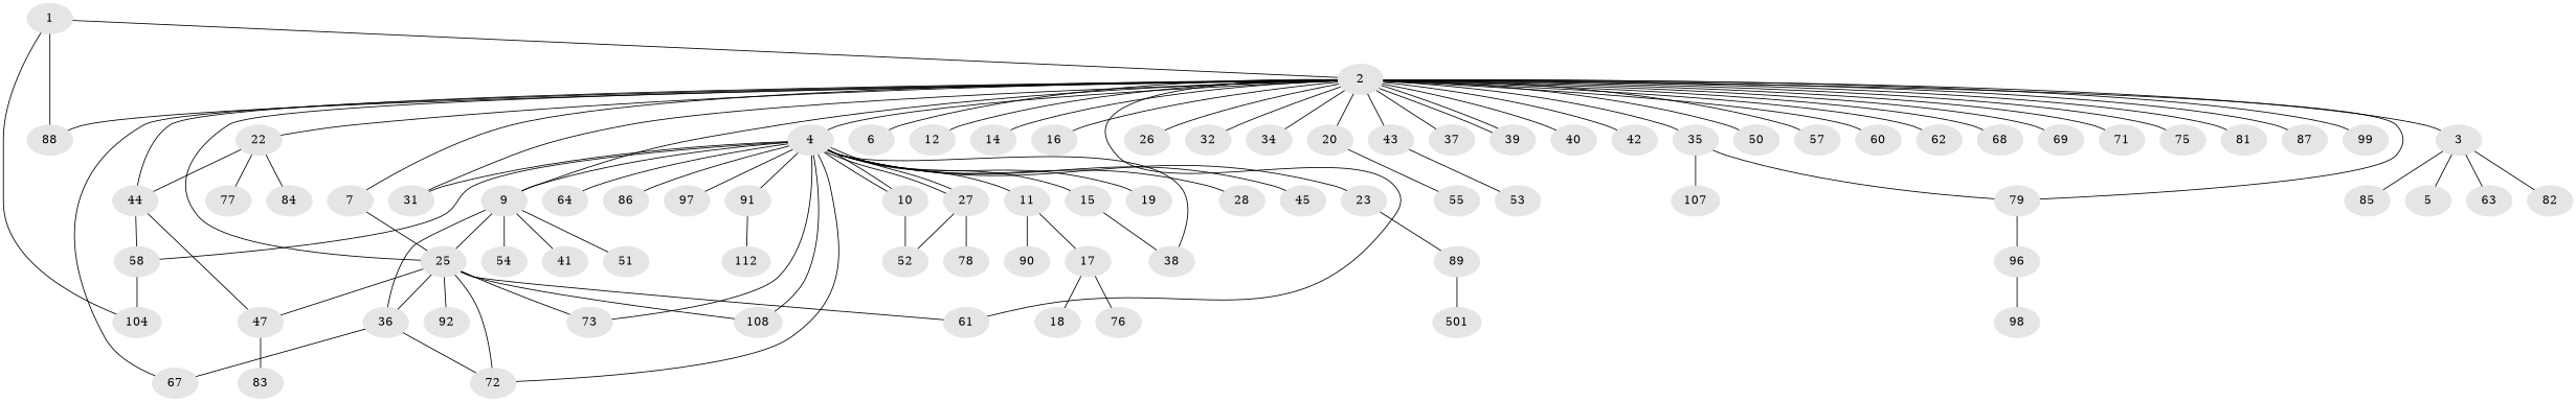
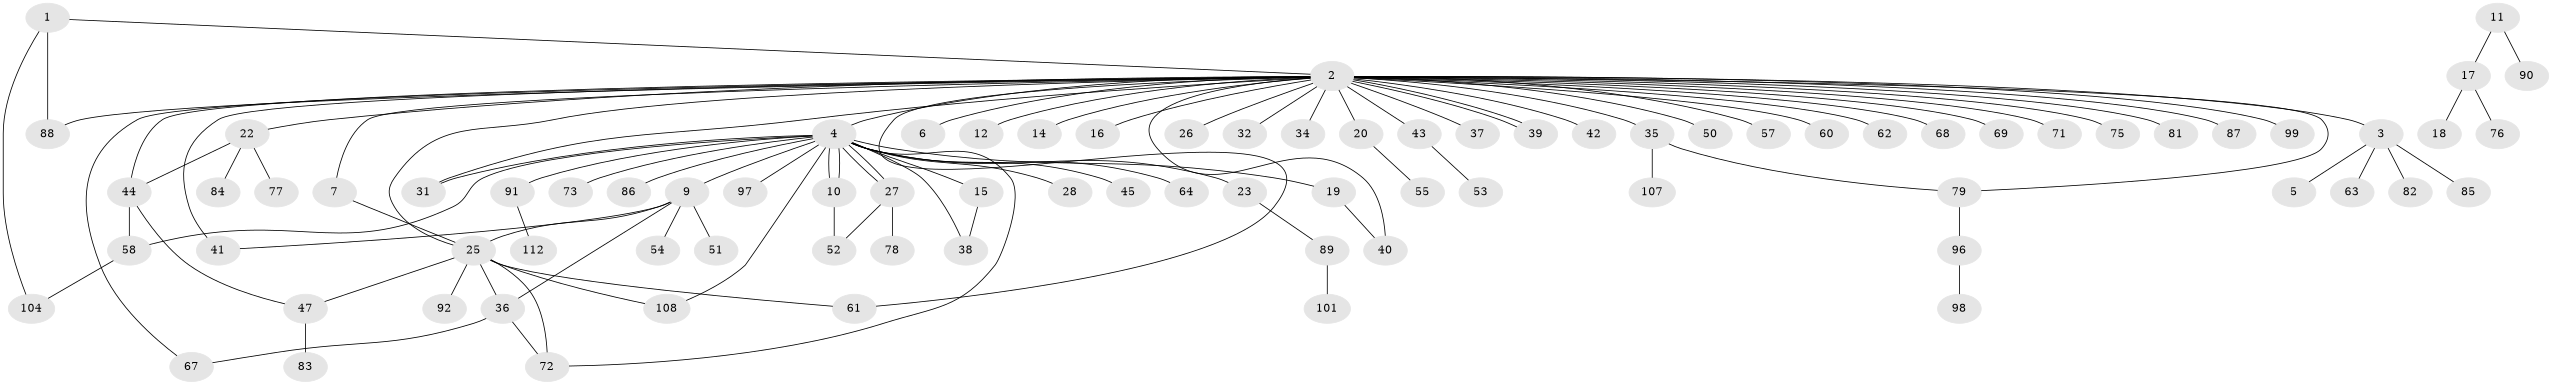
  graph {
    node [color=gray90 style=filled]
    1 [super="+65"]
    2 [super="+33"]
    88 [super="+93"]
    104
    3 [super="+29"]
    4 [super="+111"]
    6
    7 [super="+8"]
    9 [super="+21"]
    12
    14
    16
    20
    22 [super="+59"]
    25 [super="+66"]
    26
    31 [super="+70"]
    32
    34
    35 [super="+100"]
    37
    39 [super="+74"]
    40
    42
    43
    44 [super="+105"]
    50
    57
    60
    61
    62 [super="+106"]
    67
    68
    69
    71
    75
    79
    81
    87
    99
    5
    63
    82 [super="+95"]
    85
    10 [super="+109"]
    11 [super="+13"]
    15 [super="+90"]
    19 [super="+48"]
    23
    27
    28
    38
    45
    58
    64
    72
    73 [super="+110"]
    86
    91 [super="+102"]
    97
    108
    36 [super="+46"]
    41
    51
    54
    55 [super="+56"]
    77
    84
    47 [super="+49"]
    92
    107
    53
    96 [super="+103"]
    52
    17 [super="+24"]
    n76 [label=90]
    89
    78 [super="+80"]
    112
    18 [super="+94"]
    76
-   101 [label=501]
+   101
    83
    98
    1 -- 2
    1 -- 88
    1 -- 104
    2 -- 88
    2 -- 3
    2 -- 4
    2 -- 6
    2 -- 7
-   2 -- 9 [weight=3]
+   2 -- 41 [weight=3]
    2 -- 12
    2 -- 14
    2 -- 16
    2 -- 20
    2 -- 22
    2 -- 25
    2 -- 26
    2 -- 31
    2 -- 32
    2 -- 34
    2 -- 35 [weight=2]
    2 -- 37
    2 -- 39
    2 -- 39
    2 -- 40
    2 -- 42
    2 -- 43
    2 -- 44
    2 -- 50
    2 -- 57
    2 -- 60
    2 -- 61
    2 -- 62
    2 -- 67
    2 -- 68
    2 -- 69
    2 -- 71
    2 -- 75
    2 -- 79
    2 -- 81
    2 -- 87
    2 -- 99
    3 -- 5
    3 -- 63
    3 -- 82
    3 -- 85
    4 -- 9
    4 -- 31
    4 -- 10
    4 -- 10
-   4 -- 11
    4 -- 15
    4 -- 19
    4 -- 23
    4 -- 27
    4 -- 27
    4 -- 28
    4 -- 38
    4 -- 45
    4 -- 58
    4 -- 64
    4 -- 72
    4 -- 73
    4 -- 86
    4 -- 91
    4 -- 97
    4 -- 108
    7 -- 25
    9 -- 25
    9 -- 36
    9 -- 41
    9 -- 51
    9 -- 54
    20 -- 55
    22 -- 44
    22 -- 77
    22 -- 84
    25 -- 61
    25 -- 72
-   25 -- 73
    25 -- 108
    25 -- 36
    25 -- 47
    25 -- 92
    35 -- 79
    35 -- 107
    43 -- 53
    44 -- 58
    44 -- 47
    79 -- 96
    10 -- 52
    11 -- 17
    11 -- n76
    15 -- 38
+   19 -- 40
    23 -- 89
    27 -- 52
    27 -- 78
    58 -- 104
    91 -- 112
    36 -- 67
    36 -- 72
    47 -- 83
    96 -- 98
    17 -- 18
    17 -- 76
    89 -- 101
  }
